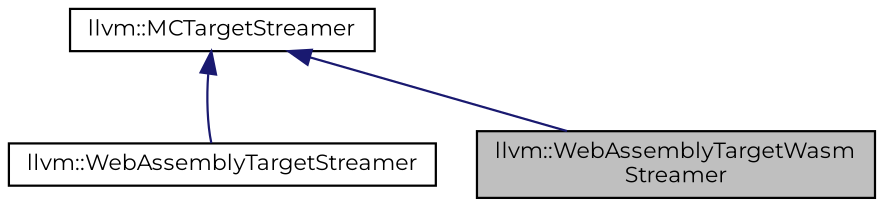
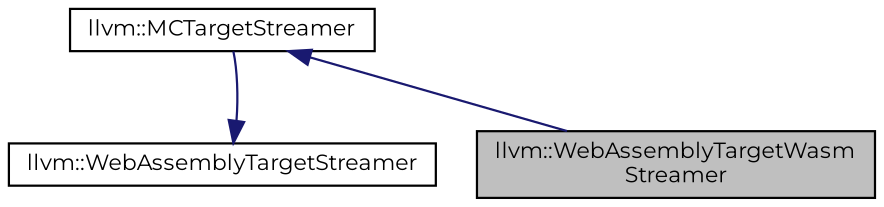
  digraph {
    fontname=Montserrat
    node [color=black fontname=Montserrat fontsize=10 shape=box]
    edge [color=midnightblue dir=back fontname=Montserrat fontsize=10 labelfontname=Helvetica labelfontsize=10 style=solid]
    n1 [fillcolor=grey75 fontcolor=black height=0.2 label="llvm::WebAssemblyTargetWasm\lStreamer" style=filled width=0.4]
    n2 [height=0.2 label="llvm::WebAssemblyTargetStreamer" width=0.4]
    n3 [height=0.2 label="llvm::MCTargetStreamer" width=0.4]
    n3 -> n1
-   n3 -> n2
+   n2 -> n3
  }
